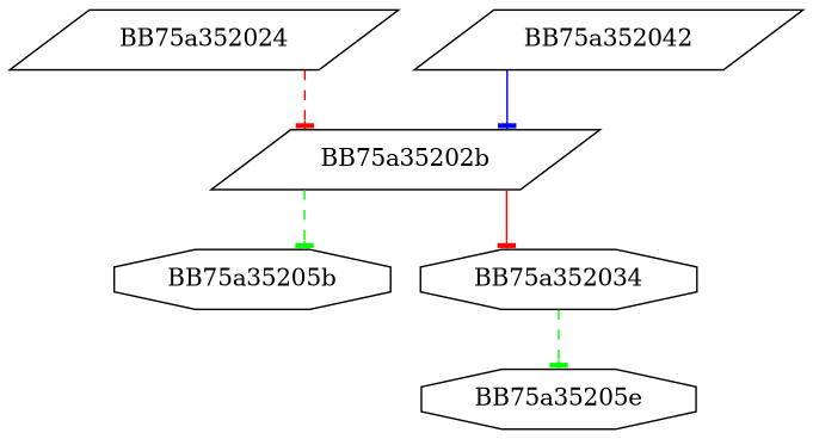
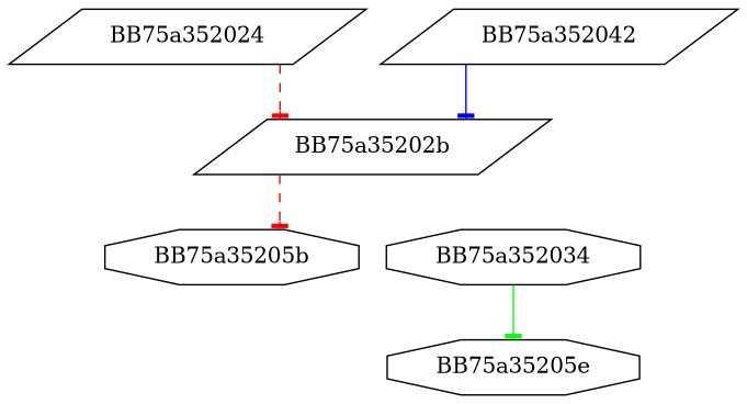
  digraph {
    splines=ortho
    node [shape=parallelogram]
    edge [arrowhead=tee color=red style=dashed]
    BB75a352024
    BB75a35202b
    BB75a35205b [shape=octagon]
    BB75a352034 [shape=octagon]
    BB75a35205e [shape=octagon]
    BB75a352042
    BB75a352024 -> BB75a35202b
-   BB75a35202b -> BB75a35205b [color=green]
-   BB75a35202b -> BB75a352034 [style=solid]
-   BB75a352034 -> BB75a35205e [color=green]
+   BB75a35202b -> BB75a35205b
+   BB75a352034 -> BB75a35205e [color=green style=solid]
    BB75a352042 -> BB75a35202b [color=blue style=solid]
  }
